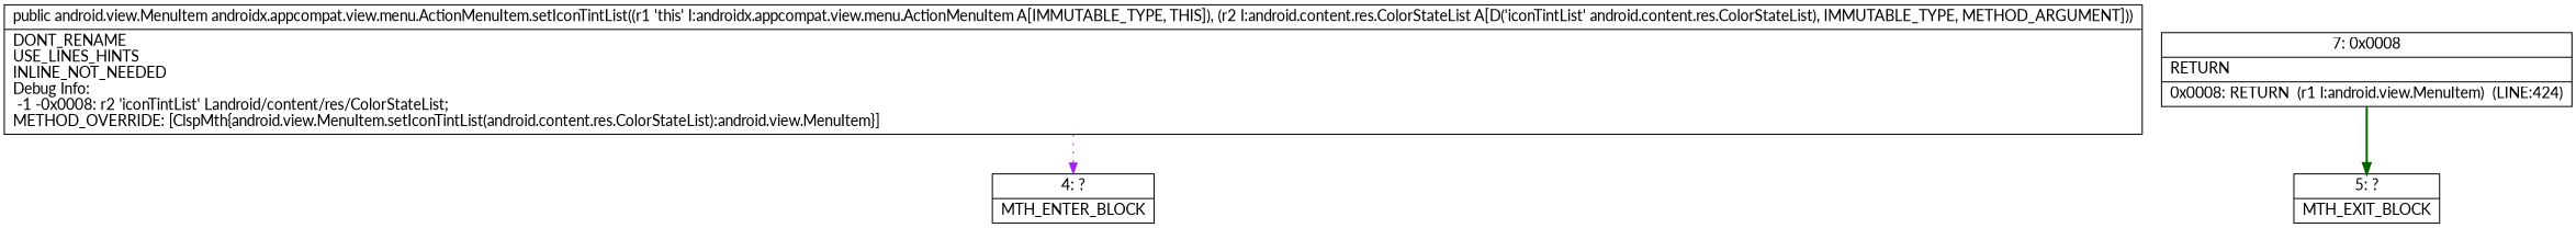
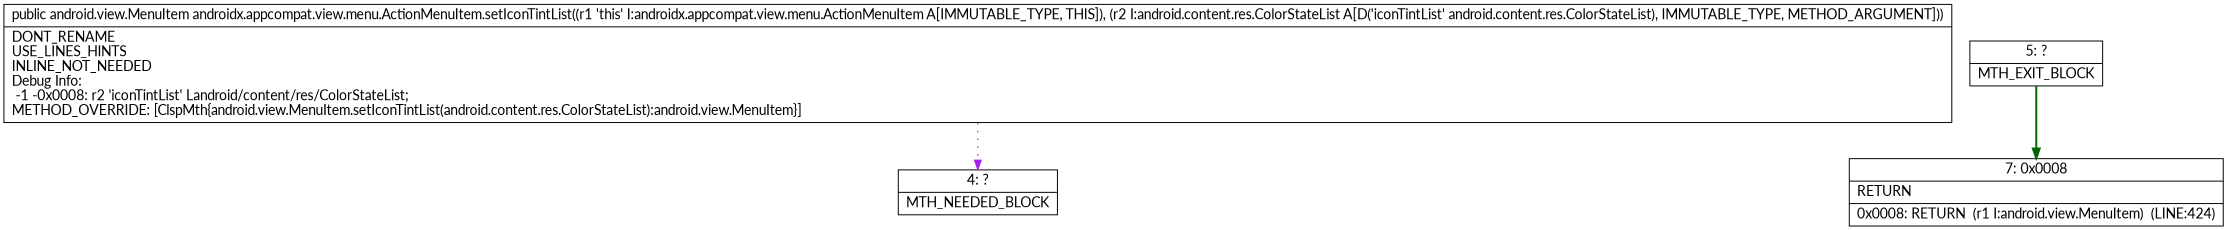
  digraph {
    fontname=Lato
    node [fontname=Lato shape=record]
    edge [fontname=Lato]
-   n1 [label="{4\:\ ?|MTH_ENTER_BLOCK\l}"]
+   n1 [label="{4\:\ ?|MTH_NEEDED_BLOCK\l}"]
    n2 [label="{7\:\ 0x0008|RETURN\l|0x0008: RETURN  (r1 I:android.view.MenuItem)  (LINE:424)\l}"]
    n3 [label="{5\:\ ?|MTH_EXIT_BLOCK\l}"]
    n4 [label="{public android.view.MenuItem androidx.appcompat.view.menu.ActionMenuItem.setIconTintList((r1 'this' I:androidx.appcompat.view.menu.ActionMenuItem A[IMMUTABLE_TYPE, THIS]), (r2 I:android.content.res.ColorStateList A[D('iconTintList' android.content.res.ColorStateList), IMMUTABLE_TYPE, METHOD_ARGUMENT]))  | DONT_RENAME\lUSE_LINES_HINTS\lINLINE_NOT_NEEDED\lDebug Info:\l  \-1 \-0x0008: r2 'iconTintList' Landroid\/content\/res\/ColorStateList;\lMETHOD_OVERRIDE: [ClspMth\{android.view.MenuItem.setIconTintList(android.content.res.ColorStateList):android.view.MenuItem\}]\l}"]
-   n2 -> n3 [color=darkgreen style=bold]
+   n3 -> n2 [color=darkgreen style=bold]
    n4 -> n1 [color=purple style=dotted]
  }
